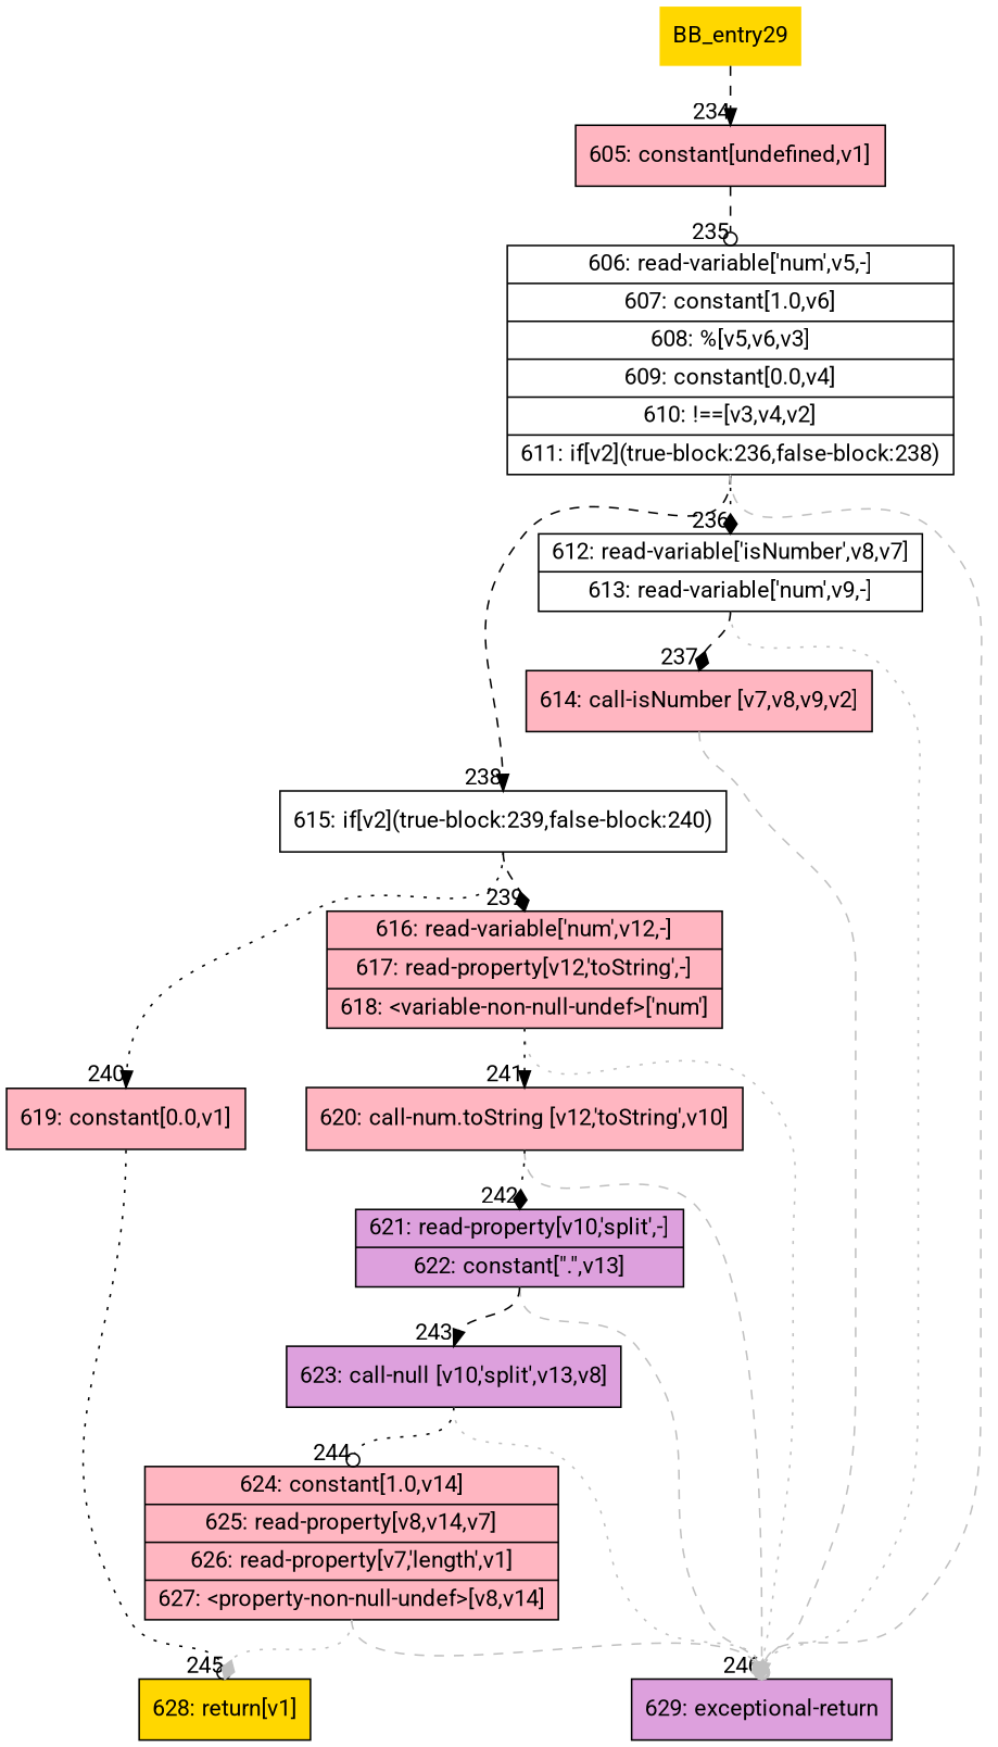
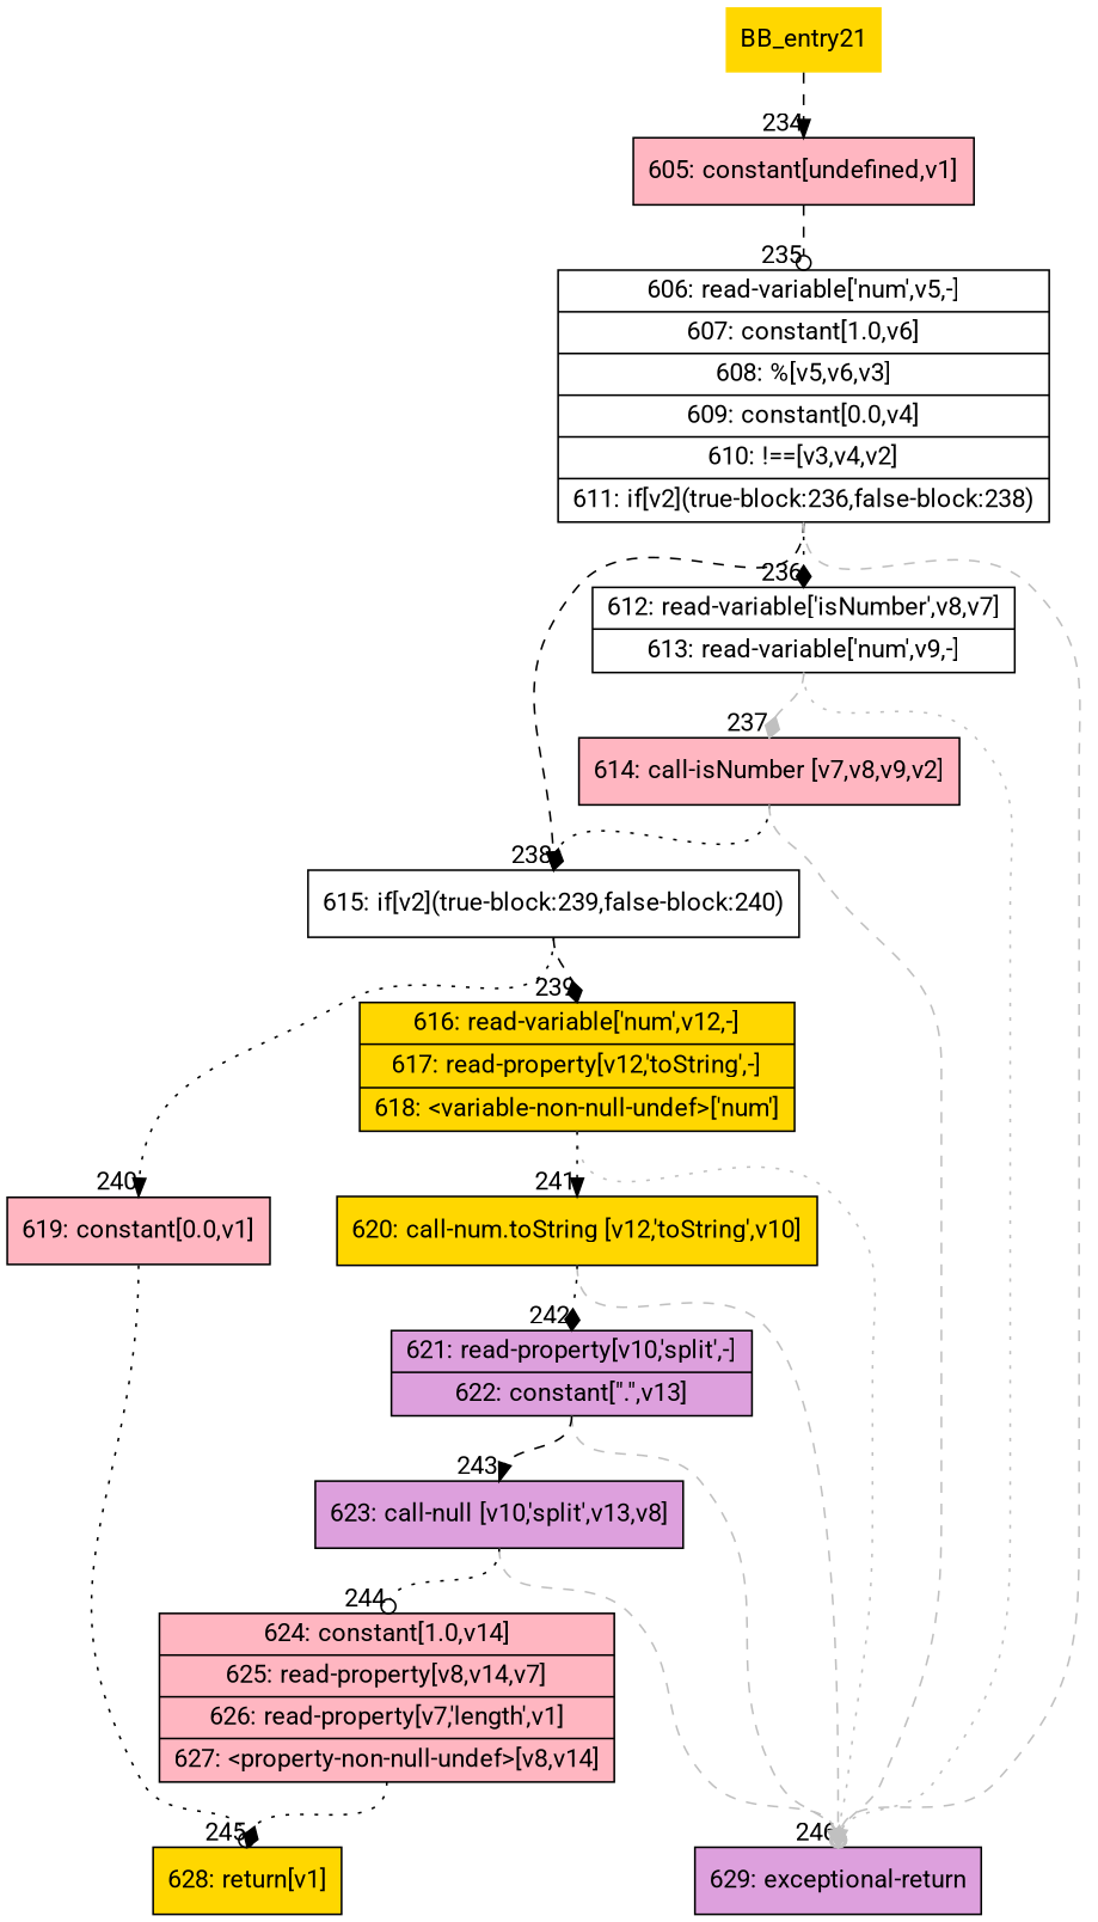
  digraph {
    fontname=Roboto
    rankdir=TD
    node [fillcolor=lightpink fontname=Roboto shape=record style=filled]
    edge [arrowhead=diamond fontname=Roboto headport=n style=dashed tailport=s]
-   BB_entry29 [fillcolor=gold shape=none]
+   BB_entry29 [fillcolor=gold shape=none label=BB_entry21]
    n2 [label="{605: constant[undefined,v1]}"]
    n3 [fillcolor=white label="{606: read-variable['num',v5,-]|607: constant[1.0,v6]|608: %[v5,v6,v3]|609: constant[0.0,v4]|610: !==[v3,v4,v2]|611: if[v2](true-block:236,false-block:238)}"]
    n4 [fillcolor=white label="{615: if[v2](true-block:239,false-block:240)}"]
    n5 [fillcolor=white label="{612: read-variable['isNumber',v8,v7]|613: read-variable['num',v9,-]}"]
    n6 [fillcolor=plum label="{629: exceptional-return}"]
-   n7 [label="{616: read-variable['num',v12,-]|617: read-property[v12,'toString',-]|618: \<variable-non-null-undef\>['num']}"]
+   n7 [fillcolor=gold label="{616: read-variable['num',v12,-]|617: read-property[v12,'toString',-]|618: \<variable-non-null-undef\>['num']}"]
    n8 [label="{619: constant[0.0,v1]}"]
    n9 [label="{614: call-isNumber [v7,v8,v9,v2]}"]
-   n10 [label="{620: call-num.toString [v12,'toString',v10]}"]
+   n10 [fillcolor=gold label="{620: call-num.toString [v12,'toString',v10]}"]
    n11 [fillcolor=gold label="{628: return[v1]}"]
    n12 [fillcolor=plum label="{621: read-property[v10,'split',-]|622: constant[\".\",v13]}"]
    n13 [fillcolor=plum label="{623: call-null [v10,'split',v13,v8]}"]
    n14 [label="{624: constant[1.0,v14]|625: read-property[v8,v14,v7]|626: read-property[v7,'length',v1]|627: \<property-non-null-undef\>[v8,v14]}"]
    BB_entry29 -> n2 [arrowhead=normal headlabel="    234"]
    n2 -> n3 [arrowhead=odot headlabel="      235"]
    n3 -> n4 [arrowhead=normal headlabel="      238"]
    n3 -> n5 [headlabel="      236" style=dotted]
    n3 -> n6 [arrowhead=normal color=gray headlabel="      246"]
    n4 -> n7 [headlabel="      239"]
    n4 -> n8 [arrowhead=normal headlabel="      240" style=dotted]
    n5 -> n6 [arrowhead=odot color=gray style=dotted]
-   n5 -> n9 [headlabel="      237"]
+   n5 -> n9 [headlabel="      237" color=gray]
    n7 -> n6 [color=gray style=dotted]
    n7 -> n10 [arrowhead=normal headlabel="      241" style=dotted]
    n8 -> n11 [arrowhead=odot headlabel="      245" style=dotted]
+   n9 -> n4 [style=dotted]
    n9 -> n6 [arrowhead=odot color=gray]
    n10 -> n6 [arrowhead=odot color=gray]
    n10 -> n12 [headlabel="      242" style=dotted]
    n12 -> n6 [arrowhead=normal color=gray]
    n12 -> n13 [arrowhead=normal headlabel="      243"]
-   n13 -> n6 [arrowhead=odot color=gray style=dotted]
+   n13 -> n6 [arrowhead=odot color=gray]
    n13 -> n14 [arrowhead=odot headlabel="      244" style=dotted]
-   n14 -> n6 [color=gray]
-   n14 -> n11 [style=dotted color=gray]
+   n14 -> n11 [style=dotted]
  }
